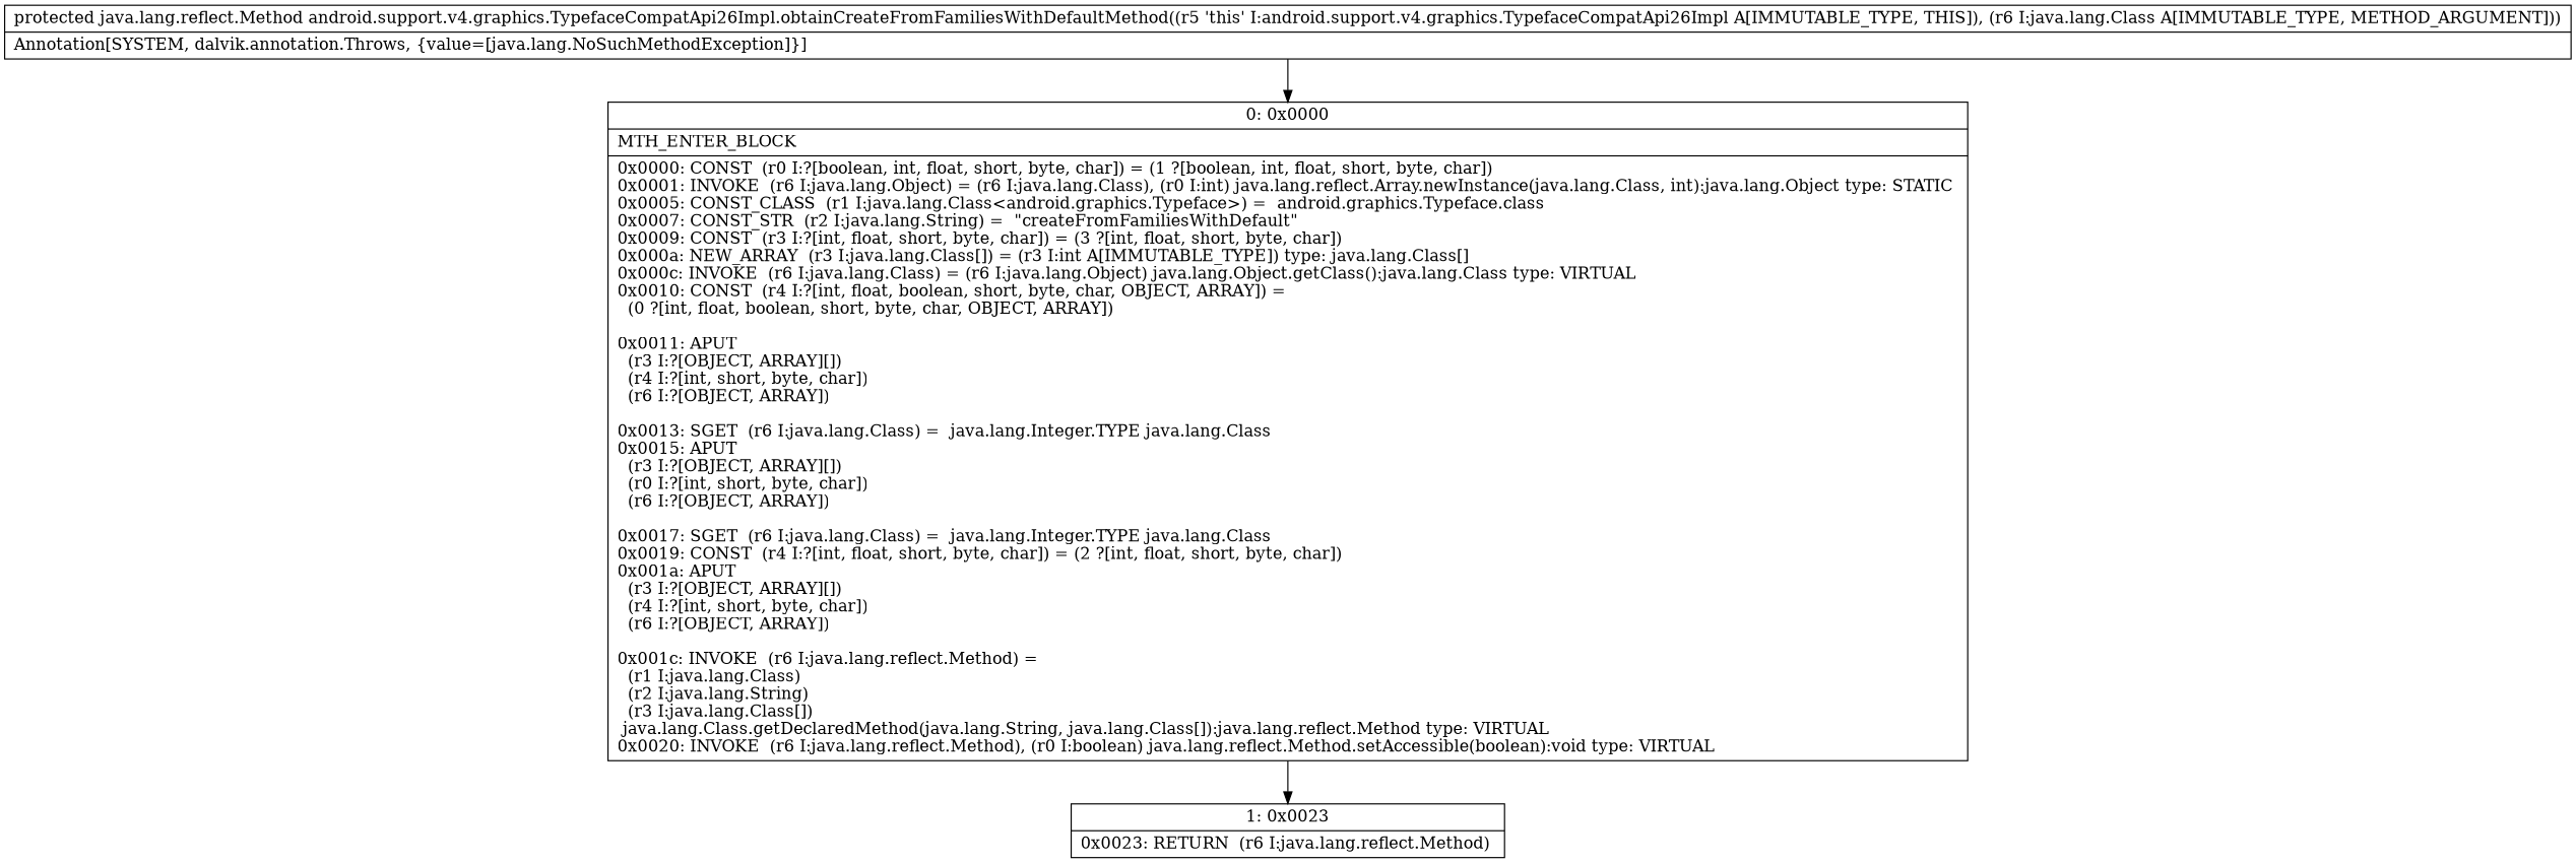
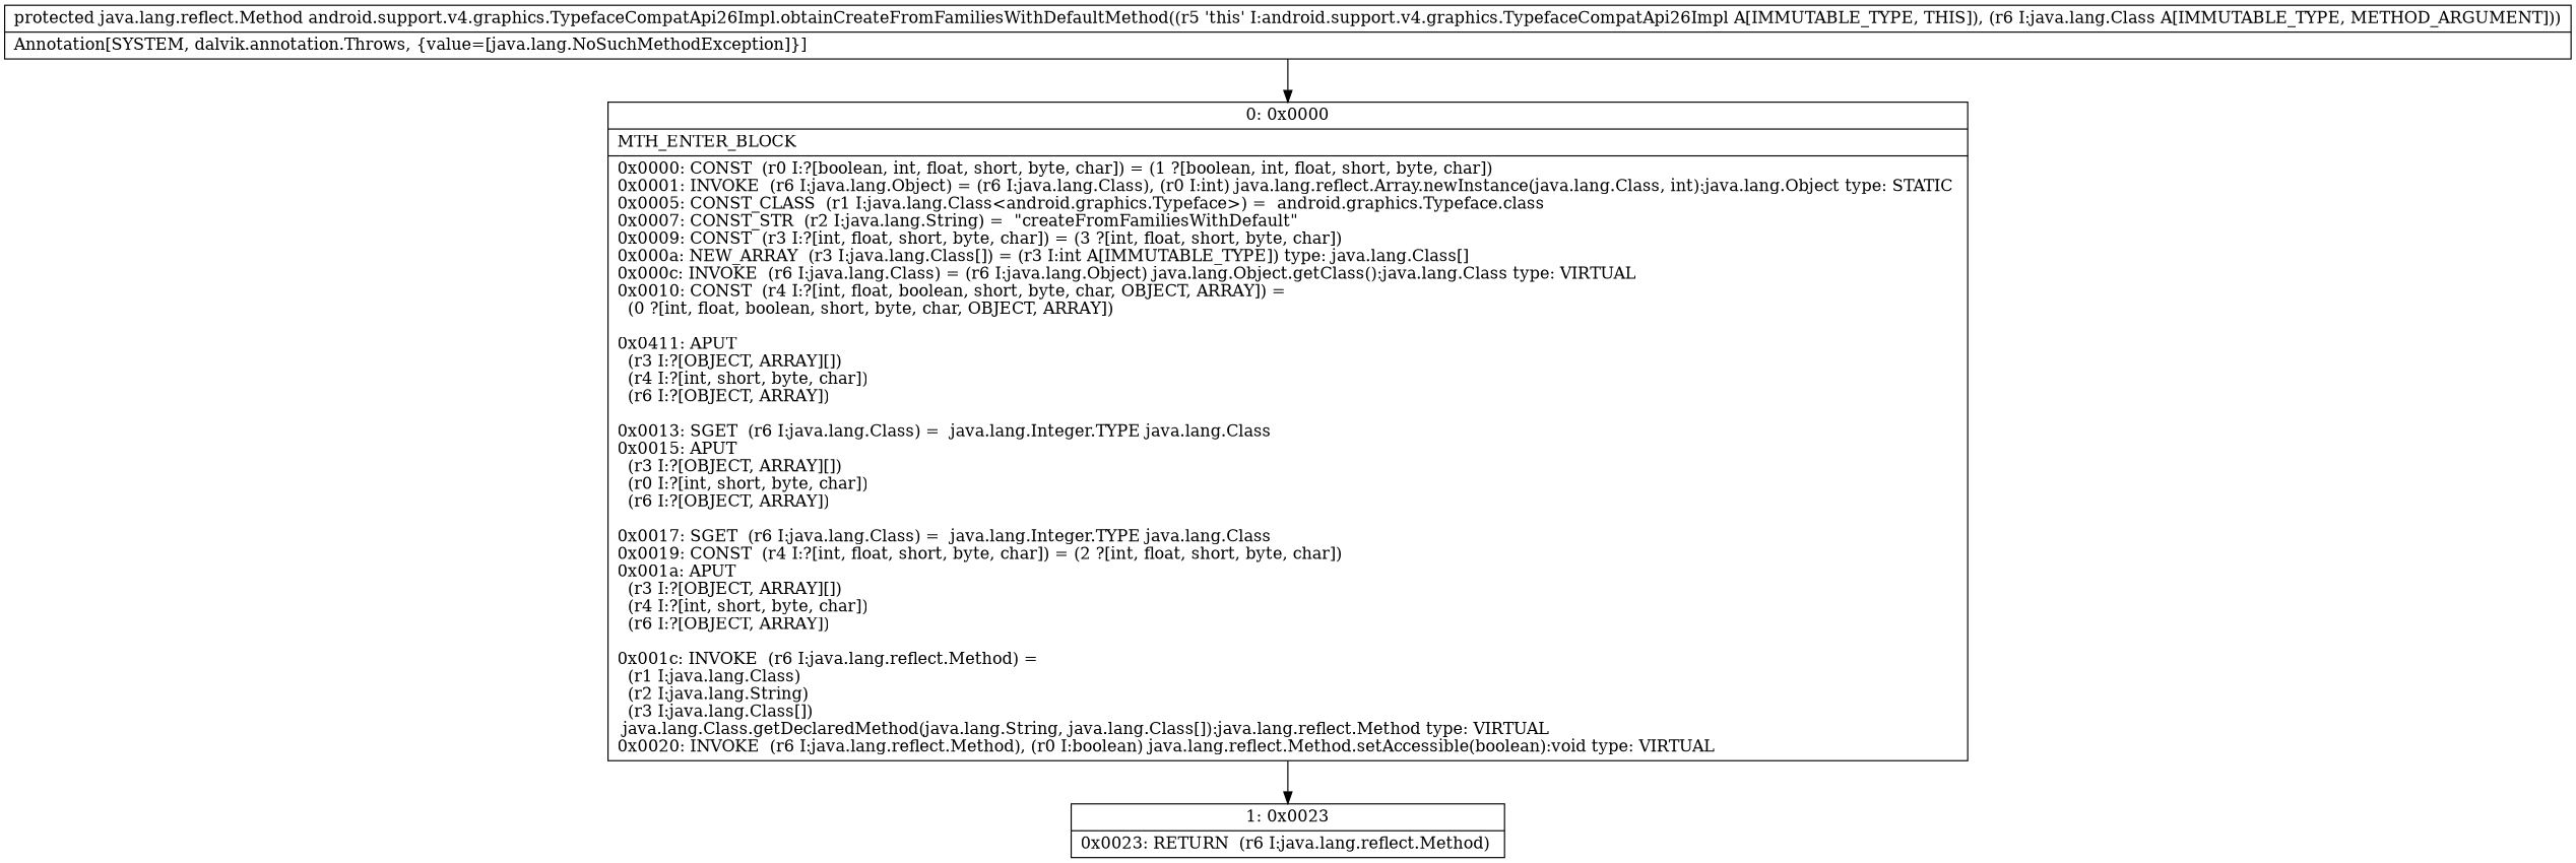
  digraph {
    node [shape=record]
-   n1 [label="{0\:\ 0x0000|MTH_ENTER_BLOCK\l|0x0000: CONST  (r0 I:?[boolean, int, float, short, byte, char]) = (1 ?[boolean, int, float, short, byte, char]) \l0x0001: INVOKE  (r6 I:java.lang.Object) = (r6 I:java.lang.Class), (r0 I:int) java.lang.reflect.Array.newInstance(java.lang.Class, int):java.lang.Object type: STATIC \l0x0005: CONST_CLASS  (r1 I:java.lang.Class\<android.graphics.Typeface\>) =  android.graphics.Typeface.class \l0x0007: CONST_STR  (r2 I:java.lang.String) =  \"createFromFamiliesWithDefault\" \l0x0009: CONST  (r3 I:?[int, float, short, byte, char]) = (3 ?[int, float, short, byte, char]) \l0x000a: NEW_ARRAY  (r3 I:java.lang.Class[]) = (r3 I:int A[IMMUTABLE_TYPE]) type: java.lang.Class[] \l0x000c: INVOKE  (r6 I:java.lang.Class) = (r6 I:java.lang.Object) java.lang.Object.getClass():java.lang.Class type: VIRTUAL \l0x0010: CONST  (r4 I:?[int, float, boolean, short, byte, char, OBJECT, ARRAY]) = \l  (0 ?[int, float, boolean, short, byte, char, OBJECT, ARRAY])\l \l0x0011: APUT  \l  (r3 I:?[OBJECT, ARRAY][])\l  (r4 I:?[int, short, byte, char])\l  (r6 I:?[OBJECT, ARRAY])\l \l0x0013: SGET  (r6 I:java.lang.Class) =  java.lang.Integer.TYPE java.lang.Class \l0x0015: APUT  \l  (r3 I:?[OBJECT, ARRAY][])\l  (r0 I:?[int, short, byte, char])\l  (r6 I:?[OBJECT, ARRAY])\l \l0x0017: SGET  (r6 I:java.lang.Class) =  java.lang.Integer.TYPE java.lang.Class \l0x0019: CONST  (r4 I:?[int, float, short, byte, char]) = (2 ?[int, float, short, byte, char]) \l0x001a: APUT  \l  (r3 I:?[OBJECT, ARRAY][])\l  (r4 I:?[int, short, byte, char])\l  (r6 I:?[OBJECT, ARRAY])\l \l0x001c: INVOKE  (r6 I:java.lang.reflect.Method) = \l  (r1 I:java.lang.Class)\l  (r2 I:java.lang.String)\l  (r3 I:java.lang.Class[])\l java.lang.Class.getDeclaredMethod(java.lang.String, java.lang.Class[]):java.lang.reflect.Method type: VIRTUAL \l0x0020: INVOKE  (r6 I:java.lang.reflect.Method), (r0 I:boolean) java.lang.reflect.Method.setAccessible(boolean):void type: VIRTUAL \l}"]
+   n1 [label="{0\:\ 0x0000|MTH_ENTER_BLOCK\l|0x0000: CONST  (r0 I:?[boolean, int, float, short, byte, char]) = (1 ?[boolean, int, float, short, byte, char]) \l0x0001: INVOKE  (r6 I:java.lang.Object) = (r6 I:java.lang.Class), (r0 I:int) java.lang.reflect.Array.newInstance(java.lang.Class, int):java.lang.Object type: STATIC \l0x0005: CONST_CLASS  (r1 I:java.lang.Class\<android.graphics.Typeface\>) =  android.graphics.Typeface.class \l0x0007: CONST_STR  (r2 I:java.lang.String) =  \"createFromFamiliesWithDefault\" \l0x0009: CONST  (r3 I:?[int, float, short, byte, char]) = (3 ?[int, float, short, byte, char]) \l0x000a: NEW_ARRAY  (r3 I:java.lang.Class[]) = (r3 I:int A[IMMUTABLE_TYPE]) type: java.lang.Class[] \l0x000c: INVOKE  (r6 I:java.lang.Class) = (r6 I:java.lang.Object) java.lang.Object.getClass():java.lang.Class type: VIRTUAL \l0x0010: CONST  (r4 I:?[int, float, boolean, short, byte, char, OBJECT, ARRAY]) = \l  (0 ?[int, float, boolean, short, byte, char, OBJECT, ARRAY])\l \l0x0411: APUT  \l  (r3 I:?[OBJECT, ARRAY][])\l  (r4 I:?[int, short, byte, char])\l  (r6 I:?[OBJECT, ARRAY])\l \l0x0013: SGET  (r6 I:java.lang.Class) =  java.lang.Integer.TYPE java.lang.Class \l0x0015: APUT  \l  (r3 I:?[OBJECT, ARRAY][])\l  (r0 I:?[int, short, byte, char])\l  (r6 I:?[OBJECT, ARRAY])\l \l0x0017: SGET  (r6 I:java.lang.Class) =  java.lang.Integer.TYPE java.lang.Class \l0x0019: CONST  (r4 I:?[int, float, short, byte, char]) = (2 ?[int, float, short, byte, char]) \l0x001a: APUT  \l  (r3 I:?[OBJECT, ARRAY][])\l  (r4 I:?[int, short, byte, char])\l  (r6 I:?[OBJECT, ARRAY])\l \l0x001c: INVOKE  (r6 I:java.lang.reflect.Method) = \l  (r1 I:java.lang.Class)\l  (r2 I:java.lang.String)\l  (r3 I:java.lang.Class[])\l java.lang.Class.getDeclaredMethod(java.lang.String, java.lang.Class[]):java.lang.reflect.Method type: VIRTUAL \l0x0020: INVOKE  (r6 I:java.lang.reflect.Method), (r0 I:boolean) java.lang.reflect.Method.setAccessible(boolean):void type: VIRTUAL \l}"]
    n2 [label="{1\:\ 0x0023|0x0023: RETURN  (r6 I:java.lang.reflect.Method) \l}"]
    n3 [label="{protected java.lang.reflect.Method android.support.v4.graphics.TypefaceCompatApi26Impl.obtainCreateFromFamiliesWithDefaultMethod((r5 'this' I:android.support.v4.graphics.TypefaceCompatApi26Impl A[IMMUTABLE_TYPE, THIS]), (r6 I:java.lang.Class A[IMMUTABLE_TYPE, METHOD_ARGUMENT]))  | Annotation[SYSTEM, dalvik.annotation.Throws, \{value=[java.lang.NoSuchMethodException]\}]\l}"]
    n1 -> n2
    n3 -> n1
  }
